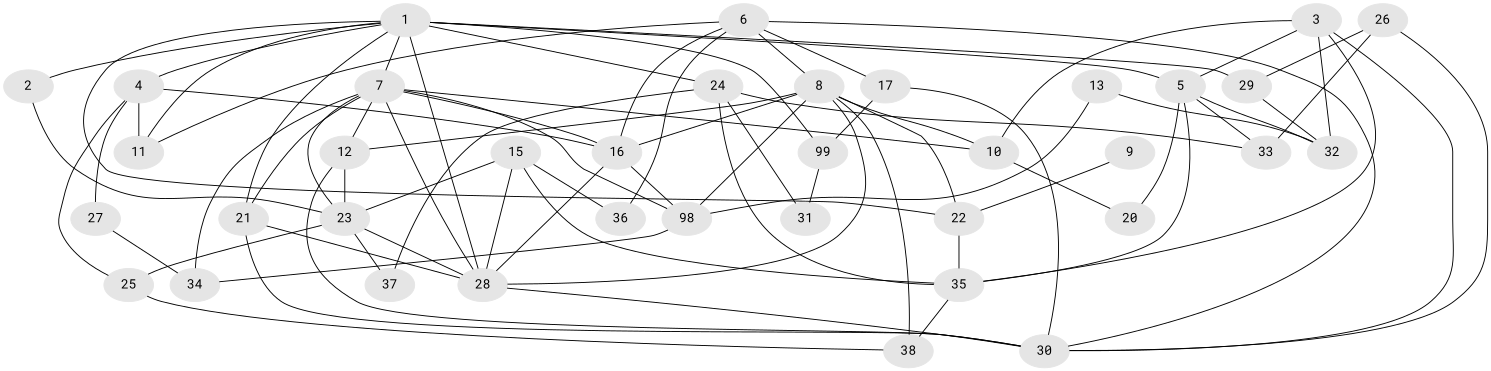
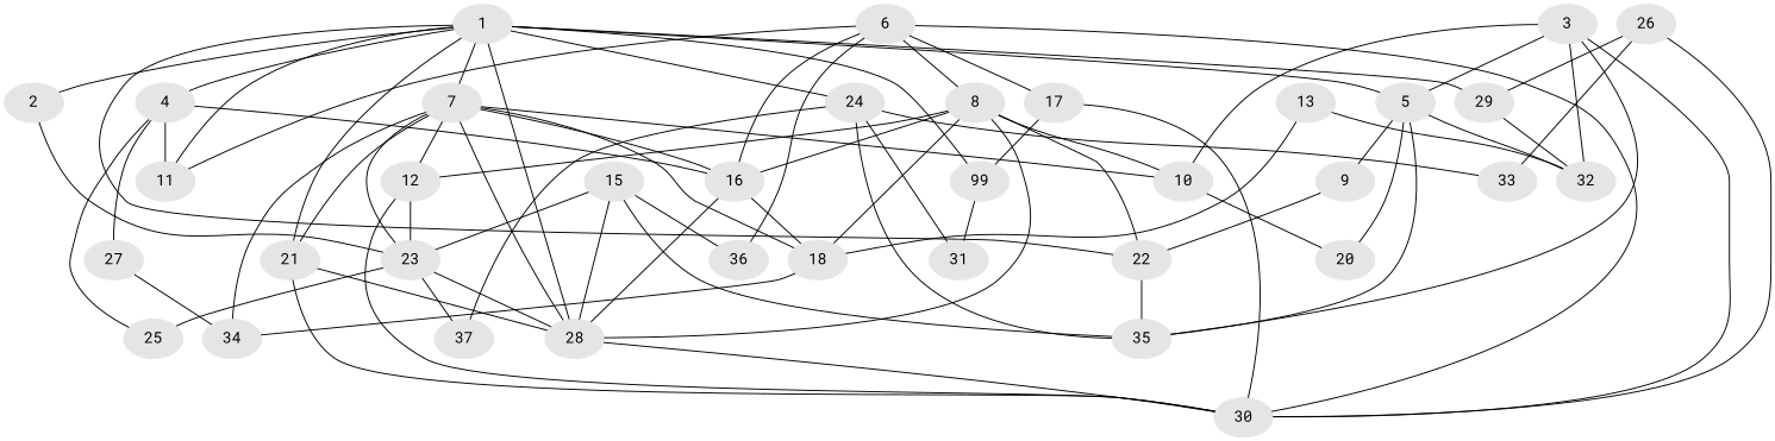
  graph {
    fontname="Roboto Mono"
    node [color=gray90 fontname="Roboto Mono" style=filled]
    edge [fontname="Roboto Mono" weight=1.0]
    1
    2
    4
    5
    7
    11
    n7 [label=99]
    21
    22
    24
    28
    29
    23
    16
    25
    27
    32
    35
    9
    20
    10
-   18 [label=98]
+   18
    34
    12
    31
    30
    37
    33
    3
-   38
    6
    8
    17
    36
    13
    15
    26
    1 -- 2
    1 -- 4
    1 -- 5
    1 -- 7
    1 -- 11
    1 -- n7
    1 -- 21
    1 -- 22
    1 -- 24
    1 -- 28
    1 -- 29 [weight=2.0]
    2 -- 23
    4 -- 11
    4 -- 16
    4 -- 25
    4 -- 27
    5 -- 32
    5 -- 35
-   5 -- 33
+   5 -- 9
    5 -- 20
    7 -- 21
    7 -- 28
    7 -- 23
    7 -- 16
    7 -- 10
    7 -- 18
    7 -- 34
    7 -- 12
    n7 -- 31
    21 -- 28
    21 -- 30
    22 -- 35
    24 -- 35
    24 -- 31
    24 -- 37
    24 -- 33
    28 -- 30
    29 -- 32
    23 -- 28 [weight=2.0]
    23 -- 25
    23 -- 37
    16 -- 28 [weight=2.0]
    16 -- 18
-   25 -- 38
    27 -- 34
-   35 -- 38
    9 -- 22
    10 -- 20
    18 -- 34
    12 -- 23
    12 -- 30
    3 -- 5
    3 -- 32
    3 -- 35
    3 -- 10
    3 -- 30
    6 -- 11
    6 -- 16
    6 -- 30
    6 -- 8
    6 -- 17
    6 -- 36
    8 -- 22
    8 -- 28
    8 -- 16
    8 -- 10
    8 -- 18
    8 -- 12
-   8 -- 38
    17 -- n7
    17 -- 30
    13 -- 32
    13 -- 18
    15 -- 28
    15 -- 23
    15 -- 35
    15 -- 36
    26 -- 29
    26 -- 30
    26 -- 33
  }
